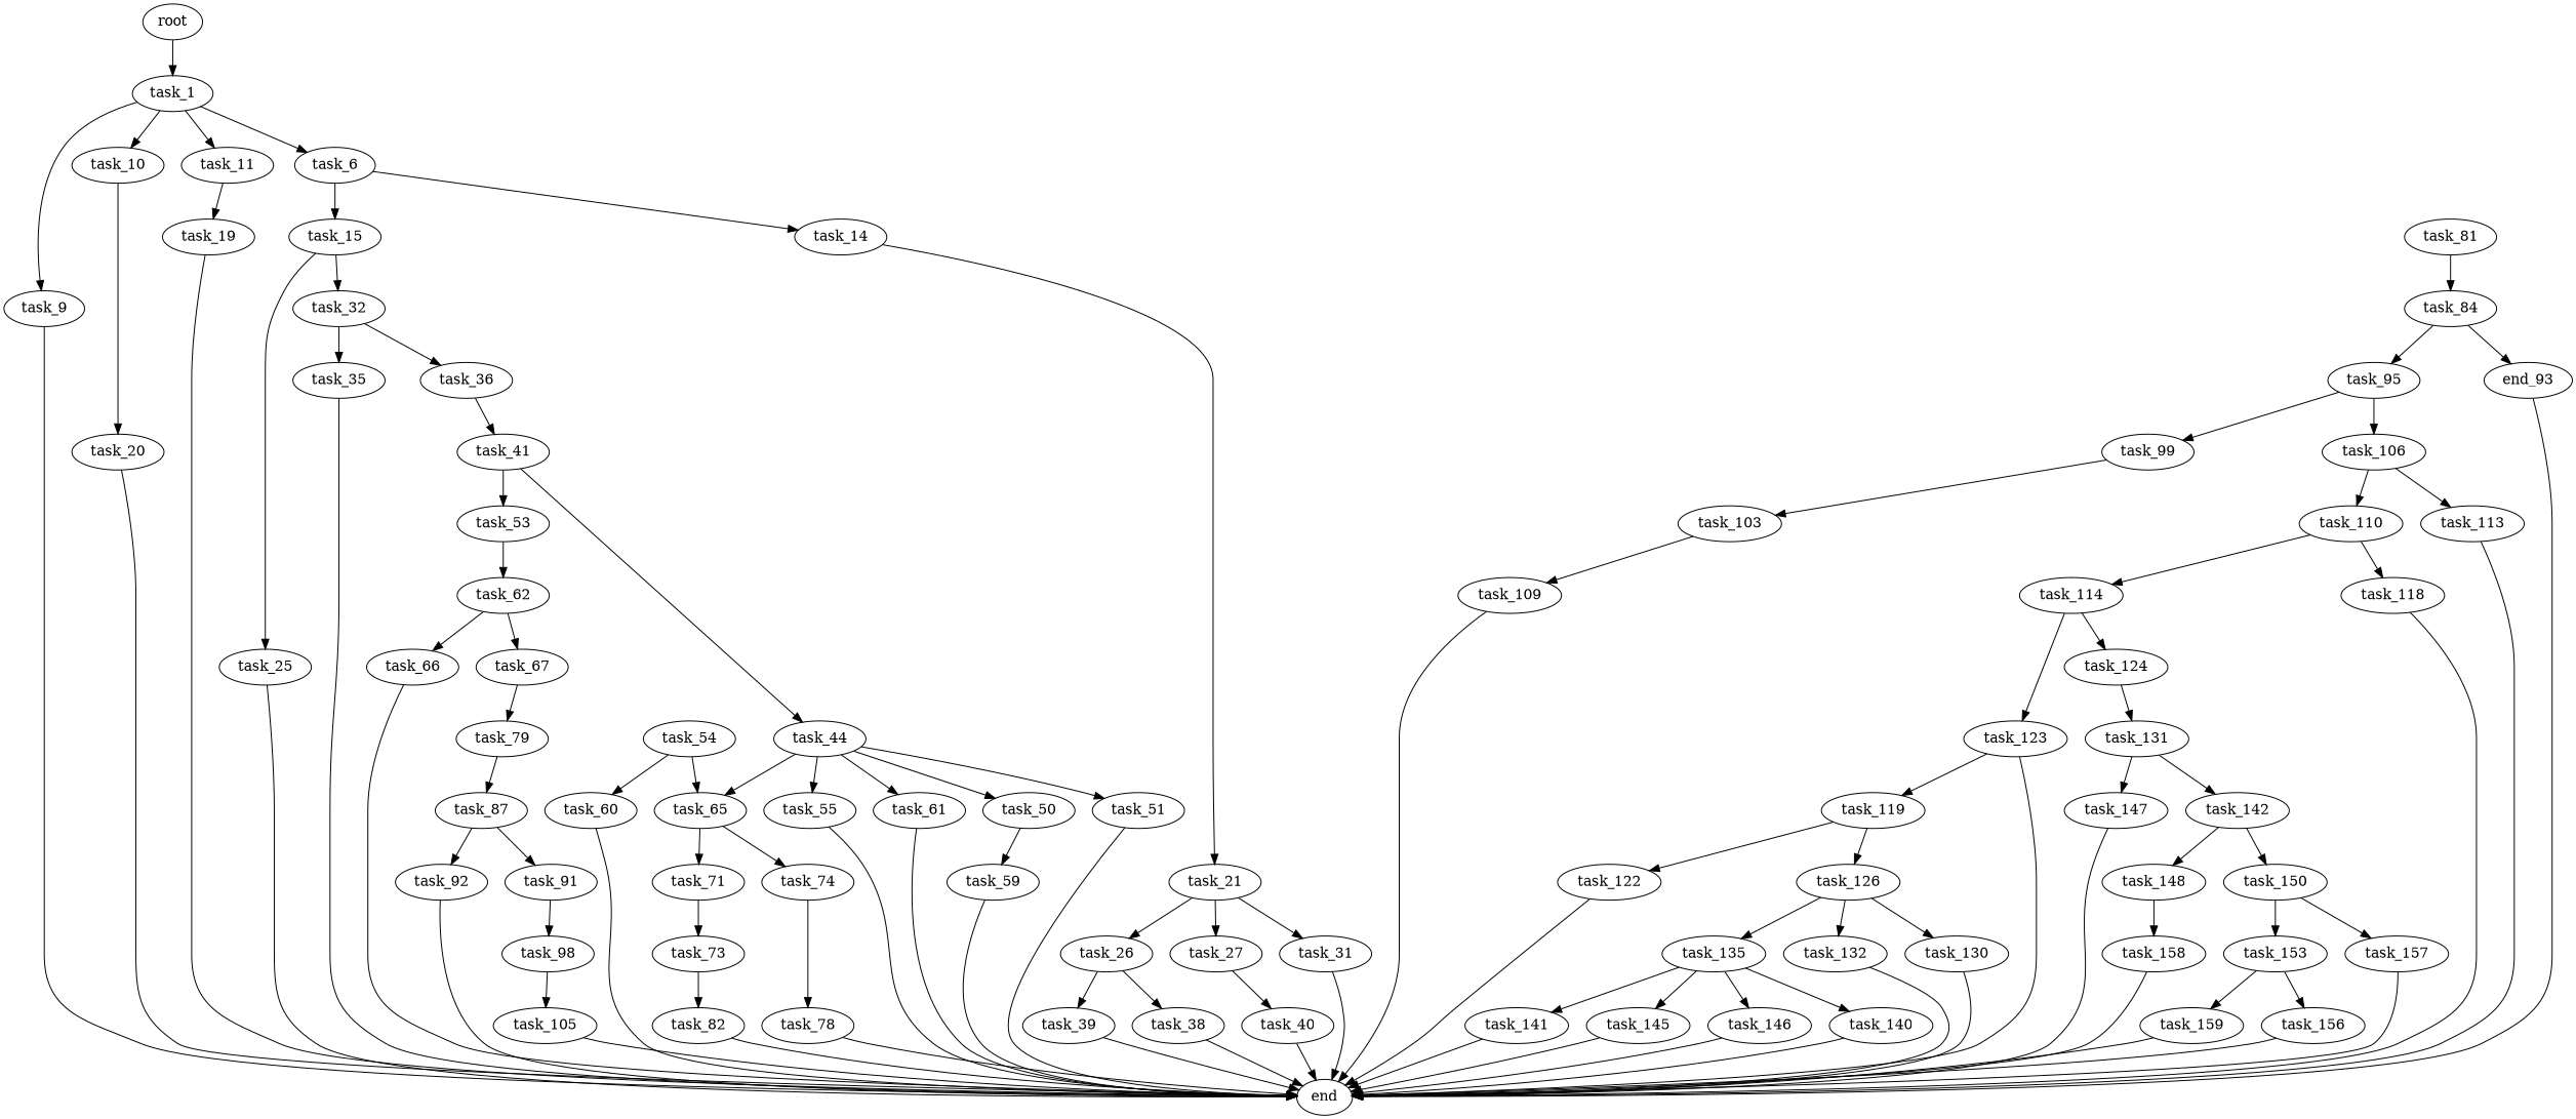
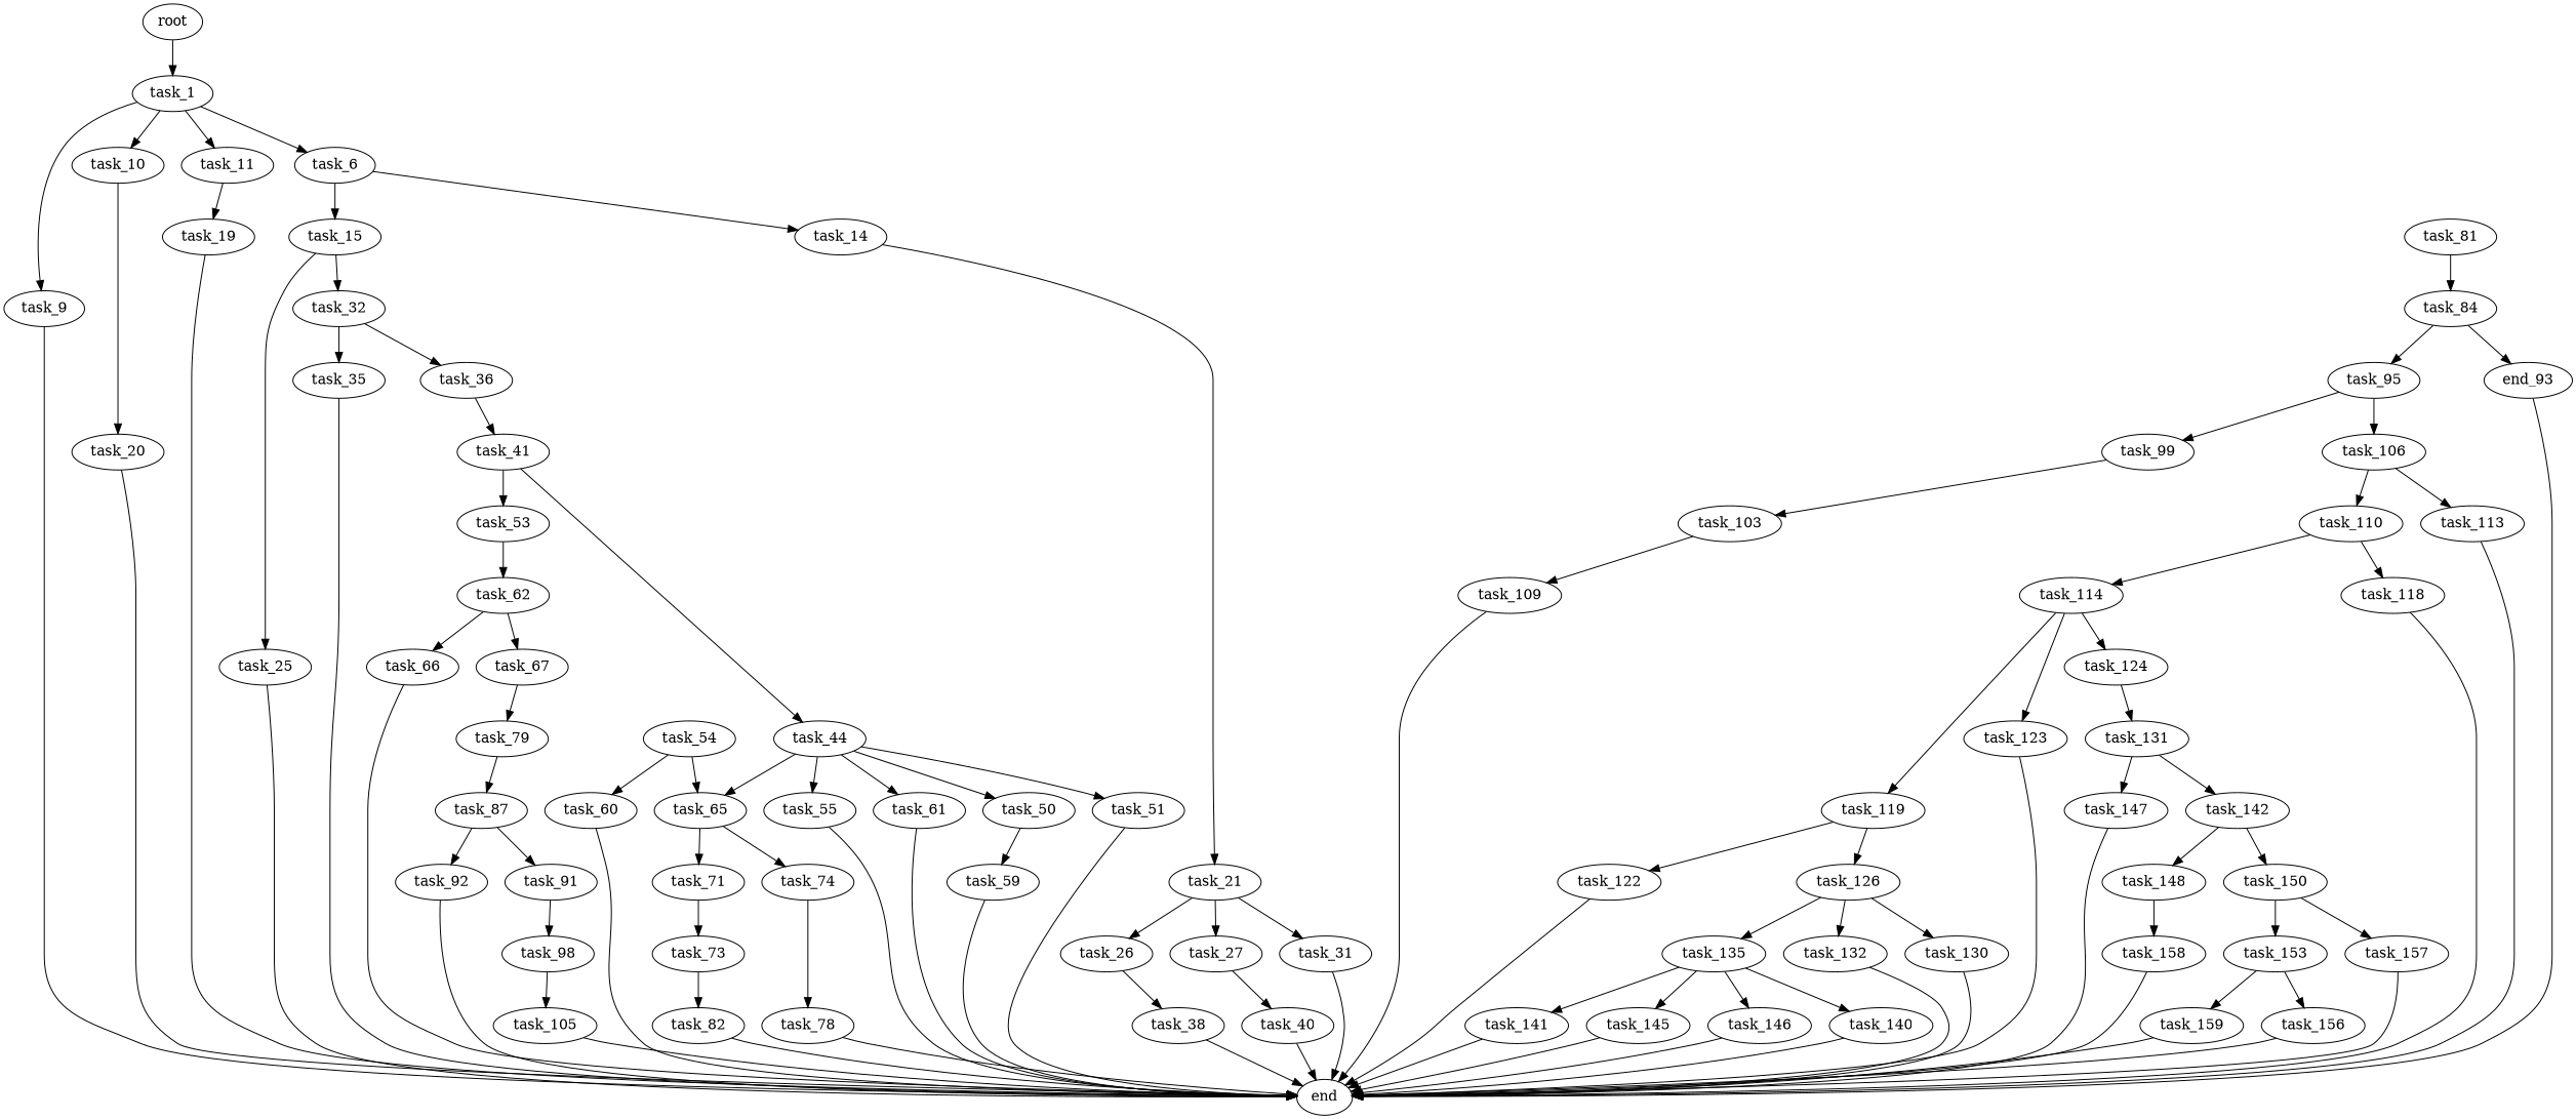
  digraph {
    fontname="DejaVu Serif"
    node [fontname="DejaVu Serif"]
    edge [fontname="DejaVu Serif"]
    root
    task_1
    task_6
    task_9
    task_10
    task_11
    task_14
    task_15
    end
    task_20
    task_19
    task_21
    task_25
    task_32
    task_26
    task_27
    task_31
    task_35
    task_36
    task_38
-   task_39
    task_40
    task_41
    task_44
    task_53
    task_50
    task_51
    task_55
    task_61
    task_65
    task_62
    task_59
    task_54
    task_60
    task_66
    task_67
    task_71
    task_74
    task_79
    task_73
    task_78
    task_87
    task_82
    task_81
    task_84
    task_91
    task_92
    n48 [label=end_93]
    task_95
    task_98
    task_99
    task_106
    task_103
    task_110
    task_113
    task_105
    task_109
    task_114
    task_118
    task_119
    task_123
    task_124
    task_122
    task_126
    task_131
    task_130
    task_132
    task_135
    task_142
    task_147
    task_140
    task_141
    task_145
    task_146
    task_148
    task_150
    task_158
    task_153
    task_157
    task_156
    task_159
    root -> task_1
    task_1 -> task_6
    task_1 -> task_9
    task_1 -> task_10
    task_1 -> task_11
    task_6 -> task_14
    task_6 -> task_15
    task_9 -> end
    task_10 -> task_20
    task_11 -> task_19
    task_14 -> task_21
    task_15 -> task_25
    task_15 -> task_32
    task_20 -> end
    task_19 -> end
    task_21 -> task_26
    task_21 -> task_27
    task_21 -> task_31
    task_25 -> end
    task_32 -> task_35
    task_32 -> task_36
    task_26 -> task_38
-   task_26 -> task_39
    task_27 -> task_40
    task_31 -> end
    task_35 -> end
    task_36 -> task_41
    task_38 -> end
-   task_39 -> end
    task_40 -> end
    task_41 -> task_44
    task_41 -> task_53
    task_44 -> task_50
    task_44 -> task_51
    task_44 -> task_55
    task_44 -> task_61
    task_44 -> task_65
    task_53 -> task_62
    task_50 -> task_59
    task_51 -> end
    task_55 -> end
    task_61 -> end
    task_65 -> task_71
    task_65 -> task_74
    task_62 -> task_66
    task_62 -> task_67
    task_59 -> end
    task_54 -> task_65
    task_54 -> task_60
    task_60 -> end
    task_66 -> end
    task_67 -> task_79
    task_71 -> task_73
    task_74 -> task_78
    task_79 -> task_87
    task_73 -> task_82
    task_78 -> end
    task_87 -> task_91
    task_87 -> task_92
    task_82 -> end
    task_81 -> task_84
    task_84 -> n48
    task_84 -> task_95
    task_91 -> task_98
    task_92 -> end
    n48 -> end
    task_95 -> task_99
    task_95 -> task_106
    task_98 -> task_105
    task_99 -> task_103
    task_106 -> task_110
    task_106 -> task_113
    task_103 -> task_109
    task_110 -> task_114
    task_110 -> task_118
    task_113 -> end
    task_105 -> end
    task_109 -> end
-   task_123 -> task_119
+   task_114 -> task_119
    task_114 -> task_123
    task_114 -> task_124
    task_118 -> end
    task_119 -> task_122
    task_119 -> task_126
    task_123 -> end
    task_124 -> task_131
    task_122 -> end
    task_126 -> task_130
    task_126 -> task_132
    task_126 -> task_135
    task_131 -> task_142
    task_131 -> task_147
    task_130 -> end
    task_132 -> end
    task_135 -> task_140
    task_135 -> task_141
    task_135 -> task_145
    task_135 -> task_146
    task_142 -> task_148
    task_142 -> task_150
    task_147 -> end
    task_140 -> end
    task_141 -> end
    task_145 -> end
    task_146 -> end
    task_148 -> task_158
    task_150 -> task_153
    task_150 -> task_157
    task_158 -> end
    task_153 -> task_156
    task_153 -> task_159
    task_157 -> end
    task_156 -> end
    task_159 -> end
  }
